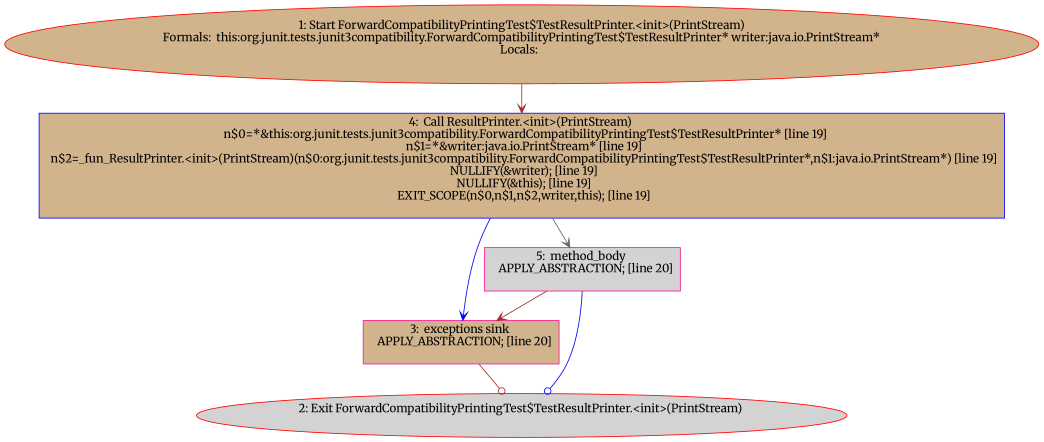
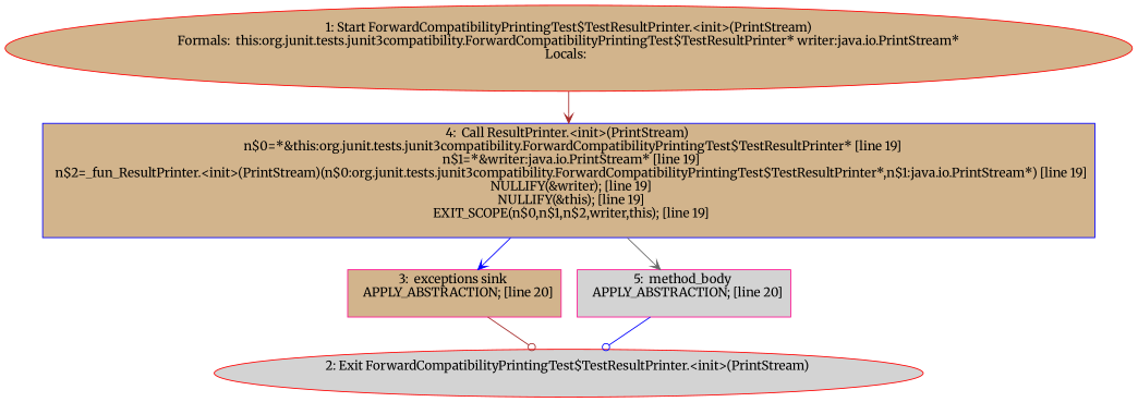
  digraph {
    fontname=Merriweather
    node [color=red style=filled fillcolor=tan fontname=Merriweather shape=box]
    edge [color=brown arrowhead=vee fontname=Merriweather]
    n1 [label="1: Start ForwardCompatibilityPrintingTest$TestResultPrinter.<init>(PrintStream)\nFormals:  this:org.junit.tests.junit3compatibility.ForwardCompatibilityPrintingTest$TestResultPrinter* writer:java.io.PrintStream*\nLocals:  \n  " shape=""]
    n2 [label="4:  Call ResultPrinter.<init>(PrintStream) \n   n$0=*&this:org.junit.tests.junit3compatibility.ForwardCompatibilityPrintingTest$TestResultPrinter* [line 19]\n  n$1=*&writer:java.io.PrintStream* [line 19]\n  n$2=_fun_ResultPrinter.<init>(PrintStream)(n$0:org.junit.tests.junit3compatibility.ForwardCompatibilityPrintingTest$TestResultPrinter*,n$1:java.io.PrintStream*) [line 19]\n  NULLIFY(&writer); [line 19]\n  NULLIFY(&this); [line 19]\n  EXIT_SCOPE(n$0,n$1,n$2,writer,this); [line 19]\n " color=blue]
    n3 [label="3:  exceptions sink \n   APPLY_ABSTRACTION; [line 20]\n " color=deeppink]
    n4 [label="5:  method_body \n   APPLY_ABSTRACTION; [line 20]\n " fillcolor=lightgrey color=deeppink]
    n5 [label="2: Exit ForwardCompatibilityPrintingTest$TestResultPrinter.<init>(PrintStream) \n  " fillcolor=lightgrey shape=""]
    n1 -> n2
    n2 -> n3 [color=blue]
    n2 -> n4 [color=gray40]
    n3 -> n5 [arrowhead=odot]
-   n4 -> n3
    n4 -> n5 [color=blue arrowhead=odot]
  }
